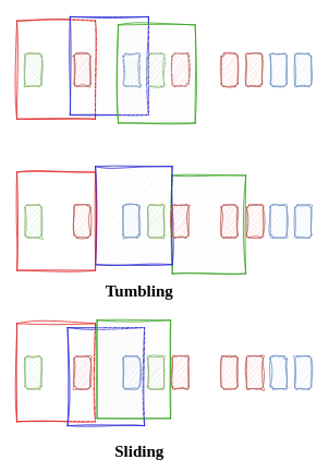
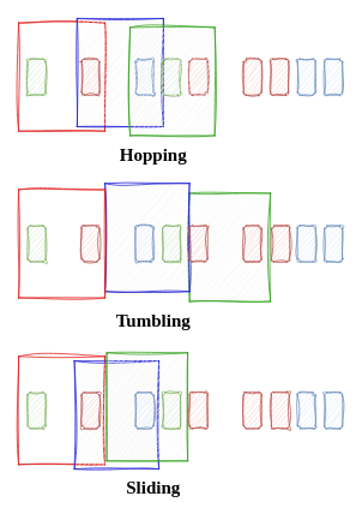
  <mxCell id="0" />
  <mxCell id="1" parent="0" />
  <mxCell id="2" value="" style="rounded=0;whiteSpace=wrap;html=1;sketch=1;hachureGap=4;jiggle=2;curveFitting=1;fontFamily=Architects Daughter;fontSource=https%3A%2F%2Ffonts.googleapis.com%2Fcss%3Ffamily%3DArchitects%2BDaughter;fontSize=20;strokeColor=#e11919;" vertex="1" parent="1"><mxGeometry x="20" y="395" width="96" height="120" as="geometry" /></mxCell>
  <mxCell id="3" value="" style="rounded=0;whiteSpace=wrap;html=1;sketch=1;hachureGap=4;jiggle=2;curveFitting=1;fontFamily=Architects Daughter;fontSource=https%3A%2F%2Ffonts.googleapis.com%2Fcss%3Ffamily%3DArchitects%2BDaughter;fontSize=20;fillColor=#f5f5f5;strokeColor=#1f1cd4;fontColor=#333333;" vertex="1" parent="1"><mxGeometry x="82" y="400" width="94" height="120" as="geometry" /></mxCell>
  <mxCell id="4" value="" style="rounded=0;whiteSpace=wrap;html=1;sketch=1;hachureGap=4;jiggle=2;curveFitting=1;fontFamily=Architects Daughter;fontSource=https%3A%2F%2Ffonts.googleapis.com%2Fcss%3Ffamily%3DArchitects%2BDaughter;fontSize=20;fillColor=#f5f5f5;strokeColor=#2ea117;fontColor=#333333;" vertex="1" parent="1"><mxGeometry x="118" y="391" width="90" height="120" as="geometry" /></mxCell>
  <mxCell id="5" value="" style="rounded=0;whiteSpace=wrap;html=1;sketch=1;hachureGap=4;jiggle=2;curveFitting=1;fontFamily=Architects Daughter;fontSource=https%3A%2F%2Ffonts.googleapis.com%2Fcss%3Ffamily%3DArchitects%2BDaughter;fontSize=20;fillColor=#f5f5f5;strokeColor=#2ea117;fontColor=#333333;" vertex="1" parent="1"><mxGeometry x="210" y="214" width="90" height="120" as="geometry" /></mxCell>
  <mxCell id="6" value="" style="rounded=0;whiteSpace=wrap;html=1;sketch=1;hachureGap=4;jiggle=2;curveFitting=1;fontFamily=Architects Daughter;fontSource=https%3A%2F%2Ffonts.googleapis.com%2Fcss%3Ffamily%3DArchitects%2BDaughter;fontSize=20;fillColor=#f5f5f5;strokeColor=#1f1cd4;fontColor=#333333;" vertex="1" parent="1"><mxGeometry x="116" y="203" width="94" height="120" as="geometry" /></mxCell>
  <mxCell id="7" value="" style="rounded=0;whiteSpace=wrap;html=1;sketch=1;hachureGap=4;jiggle=2;curveFitting=1;fontFamily=Architects Daughter;fontSource=https%3A%2F%2Ffonts.googleapis.com%2Fcss%3Ffamily%3DArchitects%2BDaughter;fontSize=20;strokeColor=#e11919;" vertex="1" parent="1"><mxGeometry x="20" y="25" width="96" height="120" as="geometry" /></mxCell>
  <mxCell id="8" value="" style="rounded=0;whiteSpace=wrap;html=1;sketch=1;hachureGap=4;jiggle=2;curveFitting=1;fontFamily=Architects Daughter;fontSource=https%3A%2F%2Ffonts.googleapis.com%2Fcss%3Ffamily%3DArchitects%2BDaughter;fontSize=20;fillColor=#f5f5f5;strokeColor=#1f1cd4;fontColor=#333333;" vertex="1" parent="1"><mxGeometry x="85" y="20" width="96" height="120" as="geometry" /></mxCell>
  <mxCell id="9" value="" style="rounded=1;whiteSpace=wrap;html=1;sketch=1;hachureGap=4;jiggle=2;curveFitting=1;fontFamily=Architects Daughter;fontSource=https%3A%2F%2Ffonts.googleapis.com%2Fcss%3Ffamily%3DArchitects%2BDaughter;fontSize=20;fillColor=#d5e8d4;strokeColor=#82b366;" vertex="1" parent="1"><mxGeometry x="30" y="65" width="20" height="40" as="geometry" /></mxCell>
  <mxCell id="10" value="" style="rounded=1;whiteSpace=wrap;html=1;sketch=1;hachureGap=4;jiggle=2;curveFitting=1;fontFamily=Architects Daughter;fontSource=https%3A%2F%2Ffonts.googleapis.com%2Fcss%3Ffamily%3DArchitects%2BDaughter;fontSize=20;fillColor=#f8cecc;strokeColor=#b85450;" vertex="1" parent="1"><mxGeometry x="90" y="65" width="20" height="40" as="geometry" /></mxCell>
  <mxCell id="11" value="" style="rounded=1;whiteSpace=wrap;html=1;sketch=1;hachureGap=4;jiggle=2;curveFitting=1;fontFamily=Architects Daughter;fontSource=https%3A%2F%2Ffonts.googleapis.com%2Fcss%3Ffamily%3DArchitects%2BDaughter;fontSize=20;fillColor=#dae8fc;strokeColor=#6c8ebf;" vertex="1" parent="1"><mxGeometry x="150" y="65" width="20" height="40" as="geometry" /></mxCell>
  <mxCell id="12" value="" style="rounded=1;whiteSpace=wrap;html=1;sketch=1;hachureGap=4;jiggle=2;curveFitting=1;fontFamily=Architects Daughter;fontSource=https%3A%2F%2Ffonts.googleapis.com%2Fcss%3Ffamily%3DArchitects%2BDaughter;fontSize=20;fillColor=#d5e8d4;strokeColor=#82b366;" vertex="1" parent="1"><mxGeometry x="180" y="65" width="20" height="40" as="geometry" /></mxCell>
  <mxCell id="13" value="" style="rounded=1;whiteSpace=wrap;html=1;sketch=1;hachureGap=4;jiggle=2;curveFitting=1;fontFamily=Architects Daughter;fontSource=https%3A%2F%2Ffonts.googleapis.com%2Fcss%3Ffamily%3DArchitects%2BDaughter;fontSize=20;fillColor=#f8cecc;strokeColor=#b85450;" vertex="1" parent="1"><mxGeometry x="210" y="65" width="20" height="40" as="geometry" /></mxCell>
  <mxCell id="14" value="" style="rounded=1;whiteSpace=wrap;html=1;sketch=1;hachureGap=4;jiggle=2;curveFitting=1;fontFamily=Architects Daughter;fontSource=https%3A%2F%2Ffonts.googleapis.com%2Fcss%3Ffamily%3DArchitects%2BDaughter;fontSize=20;fillColor=#f8cecc;strokeColor=#b85450;" vertex="1" parent="1"><mxGeometry x="270" y="65" width="20" height="40" as="geometry" /></mxCell>
  <mxCell id="15" value="" style="rounded=1;whiteSpace=wrap;html=1;sketch=1;hachureGap=4;jiggle=2;curveFitting=1;fontFamily=Architects Daughter;fontSource=https%3A%2F%2Ffonts.googleapis.com%2Fcss%3Ffamily%3DArchitects%2BDaughter;fontSize=20;fillColor=#f8cecc;strokeColor=#b85450;" vertex="1" parent="1"><mxGeometry x="300" y="65" width="20" height="40" as="geometry" /></mxCell>
  <mxCell id="16" value="" style="rounded=1;whiteSpace=wrap;html=1;sketch=1;hachureGap=4;jiggle=2;curveFitting=1;fontFamily=Architects Daughter;fontSource=https%3A%2F%2Ffonts.googleapis.com%2Fcss%3Ffamily%3DArchitects%2BDaughter;fontSize=20;fillColor=#dae8fc;strokeColor=#6c8ebf;" vertex="1" parent="1"><mxGeometry x="330" y="65" width="20" height="40" as="geometry" /></mxCell>
  <mxCell id="17" value="" style="rounded=1;whiteSpace=wrap;html=1;sketch=1;hachureGap=4;jiggle=2;curveFitting=1;fontFamily=Architects Daughter;fontSource=https%3A%2F%2Ffonts.googleapis.com%2Fcss%3Ffamily%3DArchitects%2BDaughter;fontSize=20;fillColor=#dae8fc;strokeColor=#6c8ebf;" vertex="1" parent="1"><mxGeometry x="360" y="65" width="20" height="40" as="geometry" /></mxCell>
  <mxCell id="18" value="" style="rounded=0;whiteSpace=wrap;html=1;sketch=1;hachureGap=4;jiggle=2;curveFitting=1;fontFamily=Architects Daughter;fontSource=https%3A%2F%2Ffonts.googleapis.com%2Fcss%3Ffamily%3DArchitects%2BDaughter;fontSize=20;fillColor=#f5f5f5;strokeColor=#2ea117;fontColor=#333333;" vertex="1" parent="1"><mxGeometry x="144" y="30" width="94" height="120" as="geometry" /></mxCell>
+ <mxCell id="19" value="&lt;b&gt;Hopping&lt;/b&gt;" style="text;html=1;strokeColor=none;fillColor=none;align=center;verticalAlign=middle;whiteSpace=wrap;rounded=0;fontSize=20;fontFamily=Architects Daughter;" vertex="1" parent="1"><mxGeometry x="140" y="155" width="60" height="30" as="geometry" /></mxCell>
  <mxCell id="20" value="" style="rounded=0;whiteSpace=wrap;html=1;sketch=1;hachureGap=4;jiggle=2;curveFitting=1;fontFamily=Architects Daughter;fontSource=https%3A%2F%2Ffonts.googleapis.com%2Fcss%3Ffamily%3DArchitects%2BDaughter;fontSize=20;strokeColor=#e11919;" vertex="1" parent="1"><mxGeometry x="20" y="210" width="96" height="120" as="geometry" /></mxCell>
  <mxCell id="21" value="" style="rounded=1;whiteSpace=wrap;html=1;sketch=1;hachureGap=4;jiggle=2;curveFitting=1;fontFamily=Architects Daughter;fontSource=https%3A%2F%2Ffonts.googleapis.com%2Fcss%3Ffamily%3DArchitects%2BDaughter;fontSize=20;fillColor=#d5e8d4;strokeColor=#82b366;" vertex="1" parent="1"><mxGeometry x="30" y="250" width="20" height="40" as="geometry" /></mxCell>
  <mxCell id="22" value="" style="rounded=1;whiteSpace=wrap;html=1;sketch=1;hachureGap=4;jiggle=2;curveFitting=1;fontFamily=Architects Daughter;fontSource=https%3A%2F%2Ffonts.googleapis.com%2Fcss%3Ffamily%3DArchitects%2BDaughter;fontSize=20;fillColor=#f8cecc;strokeColor=#b85450;" vertex="1" parent="1"><mxGeometry x="90" y="250" width="20" height="40" as="geometry" /></mxCell>
  <mxCell id="23" value="" style="rounded=1;whiteSpace=wrap;html=1;sketch=1;hachureGap=4;jiggle=2;curveFitting=1;fontFamily=Architects Daughter;fontSource=https%3A%2F%2Ffonts.googleapis.com%2Fcss%3Ffamily%3DArchitects%2BDaughter;fontSize=20;fillColor=#dae8fc;strokeColor=#6c8ebf;" vertex="1" parent="1"><mxGeometry x="150" y="250" width="20" height="40" as="geometry" /></mxCell>
  <mxCell id="24" value="" style="rounded=1;whiteSpace=wrap;html=1;sketch=1;hachureGap=4;jiggle=2;curveFitting=1;fontFamily=Architects Daughter;fontSource=https%3A%2F%2Ffonts.googleapis.com%2Fcss%3Ffamily%3DArchitects%2BDaughter;fontSize=20;fillColor=#d5e8d4;strokeColor=#82b366;" vertex="1" parent="1"><mxGeometry x="180" y="250" width="20" height="40" as="geometry" /></mxCell>
  <mxCell id="25" value="" style="rounded=1;whiteSpace=wrap;html=1;sketch=1;hachureGap=4;jiggle=2;curveFitting=1;fontFamily=Architects Daughter;fontSource=https%3A%2F%2Ffonts.googleapis.com%2Fcss%3Ffamily%3DArchitects%2BDaughter;fontSize=20;fillColor=#f8cecc;strokeColor=#b85450;" vertex="1" parent="1"><mxGeometry x="210" y="250" width="20" height="40" as="geometry" /></mxCell>
  <mxCell id="26" value="" style="rounded=1;whiteSpace=wrap;html=1;sketch=1;hachureGap=4;jiggle=2;curveFitting=1;fontFamily=Architects Daughter;fontSource=https%3A%2F%2Ffonts.googleapis.com%2Fcss%3Ffamily%3DArchitects%2BDaughter;fontSize=20;fillColor=#f8cecc;strokeColor=#b85450;" vertex="1" parent="1"><mxGeometry x="270" y="250" width="20" height="40" as="geometry" /></mxCell>
  <mxCell id="27" value="" style="rounded=1;whiteSpace=wrap;html=1;sketch=1;hachureGap=4;jiggle=2;curveFitting=1;fontFamily=Architects Daughter;fontSource=https%3A%2F%2Ffonts.googleapis.com%2Fcss%3Ffamily%3DArchitects%2BDaughter;fontSize=20;fillColor=#f8cecc;strokeColor=#b85450;" vertex="1" parent="1"><mxGeometry x="301" y="250" width="20" height="40" as="geometry" /></mxCell>
  <mxCell id="28" value="" style="rounded=1;whiteSpace=wrap;html=1;sketch=1;hachureGap=4;jiggle=2;curveFitting=1;fontFamily=Architects Daughter;fontSource=https%3A%2F%2Ffonts.googleapis.com%2Fcss%3Ffamily%3DArchitects%2BDaughter;fontSize=20;fillColor=#dae8fc;strokeColor=#6c8ebf;" vertex="1" parent="1"><mxGeometry x="330" y="250" width="20" height="40" as="geometry" /></mxCell>
  <mxCell id="29" value="" style="rounded=1;whiteSpace=wrap;html=1;sketch=1;hachureGap=4;jiggle=2;curveFitting=1;fontFamily=Architects Daughter;fontSource=https%3A%2F%2Ffonts.googleapis.com%2Fcss%3Ffamily%3DArchitects%2BDaughter;fontSize=20;fillColor=#dae8fc;strokeColor=#6c8ebf;" vertex="1" parent="1"><mxGeometry x="360" y="250" width="20" height="40" as="geometry" /></mxCell>
  <mxCell id="30" value="&lt;b&gt;Tumbling&lt;/b&gt;" style="text;html=1;strokeColor=none;fillColor=none;align=center;verticalAlign=middle;whiteSpace=wrap;rounded=0;fontSize=20;fontFamily=Architects Daughter;" vertex="1" parent="1"><mxGeometry x="140" y="340" width="60" height="30" as="geometry" /></mxCell>
  <mxCell id="31" value="" style="rounded=1;whiteSpace=wrap;html=1;sketch=1;hachureGap=4;jiggle=2;curveFitting=1;fontFamily=Architects Daughter;fontSource=https%3A%2F%2Ffonts.googleapis.com%2Fcss%3Ffamily%3DArchitects%2BDaughter;fontSize=20;fillColor=#d5e8d4;strokeColor=#82b366;" vertex="1" parent="1"><mxGeometry x="30" y="435" width="20" height="40" as="geometry" /></mxCell>
  <mxCell id="32" value="" style="rounded=1;whiteSpace=wrap;html=1;sketch=1;hachureGap=4;jiggle=2;curveFitting=1;fontFamily=Architects Daughter;fontSource=https%3A%2F%2Ffonts.googleapis.com%2Fcss%3Ffamily%3DArchitects%2BDaughter;fontSize=20;fillColor=#f8cecc;strokeColor=#b85450;" vertex="1" parent="1"><mxGeometry x="90" y="435" width="20" height="40" as="geometry" /></mxCell>
  <mxCell id="33" value="" style="rounded=1;whiteSpace=wrap;html=1;sketch=1;hachureGap=4;jiggle=2;curveFitting=1;fontFamily=Architects Daughter;fontSource=https%3A%2F%2Ffonts.googleapis.com%2Fcss%3Ffamily%3DArchitects%2BDaughter;fontSize=20;fillColor=#dae8fc;strokeColor=#6c8ebf;" vertex="1" parent="1"><mxGeometry x="150" y="435" width="20" height="40" as="geometry" /></mxCell>
  <mxCell id="34" value="" style="rounded=1;whiteSpace=wrap;html=1;sketch=1;hachureGap=4;jiggle=2;curveFitting=1;fontFamily=Architects Daughter;fontSource=https%3A%2F%2Ffonts.googleapis.com%2Fcss%3Ffamily%3DArchitects%2BDaughter;fontSize=20;fillColor=#d5e8d4;strokeColor=#82b366;" vertex="1" parent="1"><mxGeometry x="180" y="435" width="20" height="40" as="geometry" /></mxCell>
  <mxCell id="35" value="" style="rounded=1;whiteSpace=wrap;html=1;sketch=1;hachureGap=4;jiggle=2;curveFitting=1;fontFamily=Architects Daughter;fontSource=https%3A%2F%2Ffonts.googleapis.com%2Fcss%3Ffamily%3DArchitects%2BDaughter;fontSize=20;fillColor=#f8cecc;strokeColor=#b85450;" vertex="1" parent="1"><mxGeometry x="210" y="435" width="20" height="40" as="geometry" /></mxCell>
  <mxCell id="36" value="" style="rounded=1;whiteSpace=wrap;html=1;sketch=1;hachureGap=4;jiggle=2;curveFitting=1;fontFamily=Architects Daughter;fontSource=https%3A%2F%2Ffonts.googleapis.com%2Fcss%3Ffamily%3DArchitects%2BDaughter;fontSize=20;fillColor=#f8cecc;strokeColor=#b85450;" vertex="1" parent="1"><mxGeometry x="270" y="435" width="20" height="40" as="geometry" /></mxCell>
  <mxCell id="37" value="" style="rounded=1;whiteSpace=wrap;html=1;sketch=1;hachureGap=4;jiggle=2;curveFitting=1;fontFamily=Architects Daughter;fontSource=https%3A%2F%2Ffonts.googleapis.com%2Fcss%3Ffamily%3DArchitects%2BDaughter;fontSize=20;fillColor=#f8cecc;strokeColor=#b85450;" vertex="1" parent="1"><mxGeometry x="301" y="435" width="20" height="40" as="geometry" /></mxCell>
  <mxCell id="38" value="" style="rounded=1;whiteSpace=wrap;html=1;sketch=1;hachureGap=4;jiggle=2;curveFitting=1;fontFamily=Architects Daughter;fontSource=https%3A%2F%2Ffonts.googleapis.com%2Fcss%3Ffamily%3DArchitects%2BDaughter;fontSize=20;fillColor=#dae8fc;strokeColor=#6c8ebf;" vertex="1" parent="1"><mxGeometry x="330" y="435" width="20" height="40" as="geometry" /></mxCell>
  <mxCell id="39" value="" style="rounded=1;whiteSpace=wrap;html=1;sketch=1;hachureGap=4;jiggle=2;curveFitting=1;fontFamily=Architects Daughter;fontSource=https%3A%2F%2Ffonts.googleapis.com%2Fcss%3Ffamily%3DArchitects%2BDaughter;fontSize=20;fillColor=#dae8fc;strokeColor=#6c8ebf;" vertex="1" parent="1"><mxGeometry x="360" y="435" width="20" height="40" as="geometry" /></mxCell>
- <mxCell id="40" value="&lt;b&gt;Sliding&lt;/b&gt;" style="text;html=1;strokeColor=none;fillColor=none;align=center;verticalAlign=middle;whiteSpace=wrap;rounded=0;fontSize=20;fontFamily=Architects Daughter;" vertex="1" parent="1"><mxGeometry x="140" y="535" width="60" height="30" as="geometry" /></mxCell>
+ <mxCell id="40" value="&lt;b&gt;Sliding&lt;/b&gt;" style="text;html=1;strokeColor=none;fillColor=none;align=center;verticalAlign=middle;whiteSpace=wrap;rounded=0;fontSize=20;fontFamily=Architects Daughter;" vertex="1" parent="1"><mxGeometry x="140" y="525" width="60" height="30" as="geometry" /></mxCell>
